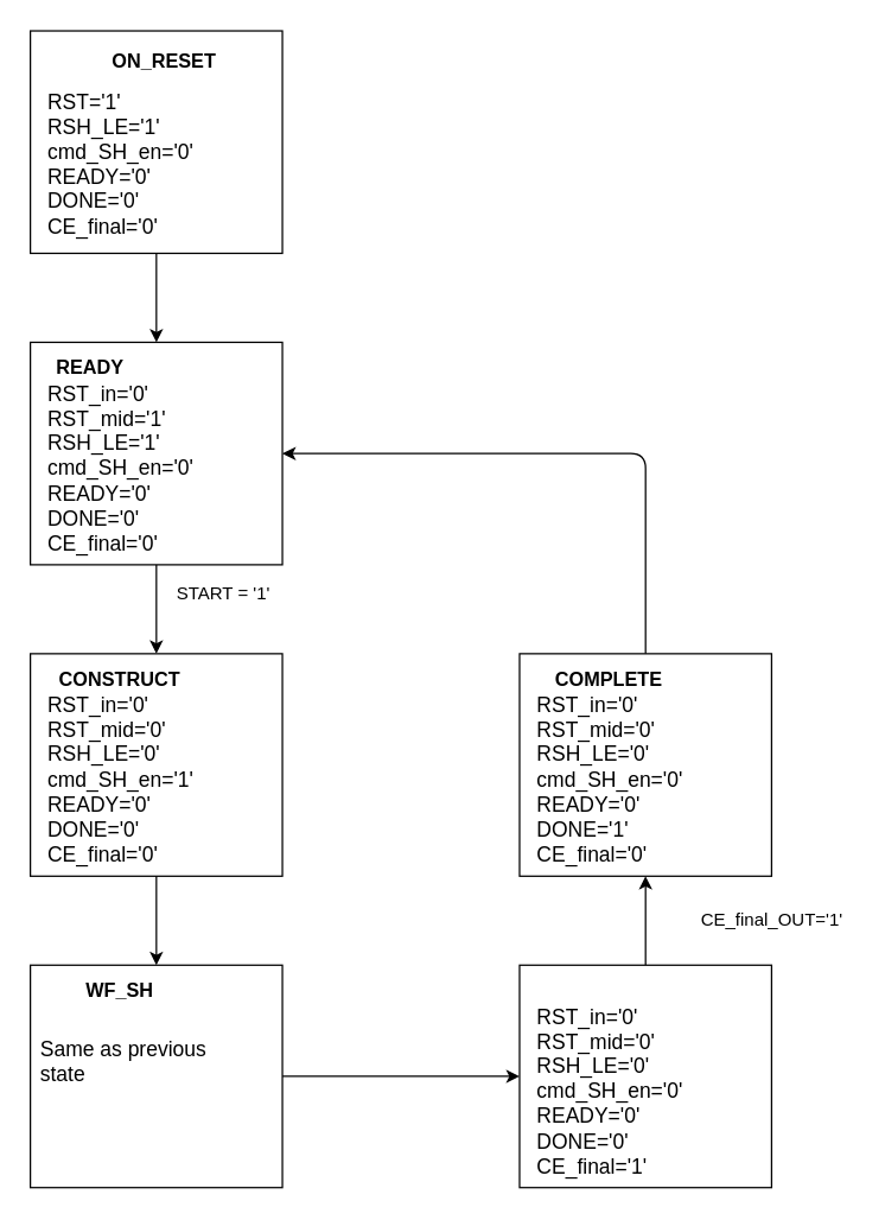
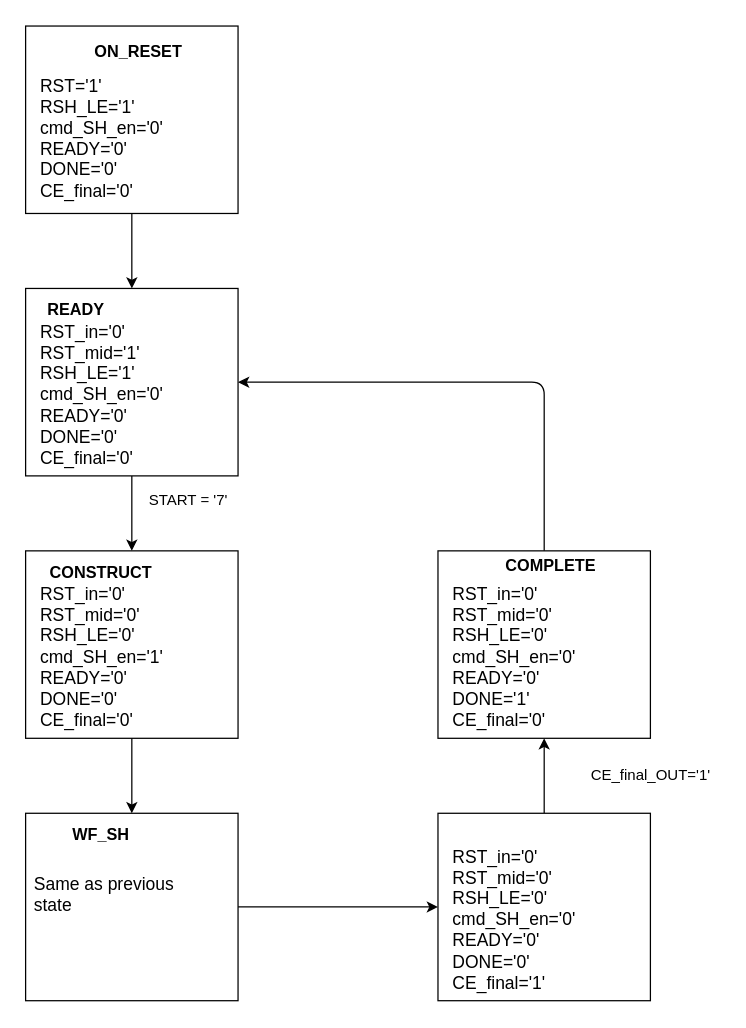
  <mxCell id="0" />
  <mxCell id="1" parent="0" />
  <mxCell id="2" value="" style="rounded=0;whiteSpace=wrap;html=1;" vertex="1" parent="1"><mxGeometry x="20" y="20" width="170" height="150" as="geometry" /></mxCell>
  <mxCell id="3" value="&lt;b&gt;&lt;font style=&quot;font-size: 13px&quot;&gt;ON_RESET&lt;/font&gt;&lt;/b&gt;" style="text;html=1;align=center;verticalAlign=middle;resizable=0;points=[];autosize=1;" vertex="1" parent="1"><mxGeometry x="65" y="30" width="90" height="20" as="geometry" /></mxCell>
  <mxCell id="4" value="&lt;font style=&quot;font-size: 14px&quot;&gt;RST='1'&lt;br&gt;RSH_LE='1'&lt;br&gt;cmd_SH_en='0'&lt;br&gt;READY='0'&lt;br&gt;DONE='0'&lt;br&gt;CE_final='0'&lt;/font&gt;" style="text;html=1;align=left;verticalAlign=middle;resizable=0;points=[];autosize=1;" vertex="1" parent="1"><mxGeometry x="30" y="60" width="110" height="100" as="geometry" /></mxCell>
  <mxCell id="5" value="" style="endArrow=classic;html=1;exitX=0.5;exitY=1;exitDx=0;exitDy=0;" edge="1" parent="1" source="2"><mxGeometry width="50" height="50" relative="1" as="geometry"><mxPoint x="280" y="170" as="sourcePoint" /><mxPoint x="105" y="230" as="targetPoint" /></mxGeometry></mxCell>
  <mxCell id="6" value="" style="rounded=0;whiteSpace=wrap;html=1;" vertex="1" parent="1"><mxGeometry x="20" y="230" width="170" height="150" as="geometry" /></mxCell>
  <mxCell id="7" value="&lt;span style=&quot;font-size: 13px&quot;&gt;&lt;b&gt;READY&lt;/b&gt;&lt;/span&gt;" style="text;html=1;align=center;verticalAlign=middle;resizable=0;points=[];autosize=1;" vertex="1" parent="1"><mxGeometry x="30" y="237" width="60" height="20" as="geometry" /></mxCell>
  <mxCell id="8" value="&lt;font style=&quot;font-size: 14px&quot;&gt;RST_in='0'&lt;br&gt;RST_mid='1'&lt;br&gt;RSH_LE='1'&lt;br&gt;cmd_SH_en='0'&lt;br&gt;READY='0'&lt;br&gt;DONE='0'&lt;br&gt;CE_final='0'&lt;/font&gt;" style="text;html=1;align=left;verticalAlign=middle;resizable=0;points=[];autosize=1;" vertex="1" parent="1"><mxGeometry x="30" y="260" width="110" height="110" as="geometry" /></mxCell>
- <mxCell id="9" value="START = '1'" style="text;html=1;align=center;verticalAlign=middle;resizable=0;points=[];autosize=1;" vertex="1" parent="1"><mxGeometry x="110" y="390" width="80" height="20" as="geometry" /></mxCell>
+ <mxCell id="9" value="START = '7'" style="text;html=1;align=center;verticalAlign=middle;resizable=0;points=[];autosize=1;" vertex="1" parent="1"><mxGeometry x="110" y="390" width="80" height="20" as="geometry" /></mxCell>
  <mxCell id="10" value="" style="endArrow=classic;html=1;exitX=0.5;exitY=1;exitDx=0;exitDy=0;" edge="1" parent="1"><mxGeometry width="50" height="50" relative="1" as="geometry"><mxPoint x="105" y="380" as="sourcePoint" /><mxPoint x="105" y="440" as="targetPoint" /></mxGeometry></mxCell>
  <mxCell id="11" value="" style="rounded=0;whiteSpace=wrap;html=1;" vertex="1" parent="1"><mxGeometry x="20" y="440" width="170" height="150" as="geometry" /></mxCell>
  <mxCell id="12" value="&lt;span style=&quot;font-size: 13px&quot;&gt;&lt;b&gt;CONSTRUCT&lt;/b&gt;&lt;/span&gt;" style="text;html=1;align=center;verticalAlign=middle;resizable=0;points=[];autosize=1;" vertex="1" parent="1"><mxGeometry x="30" y="447" width="100" height="20" as="geometry" /></mxCell>
  <mxCell id="13" value="&lt;font style=&quot;font-size: 14px&quot;&gt;RST_in='0'&lt;br&gt;RST_mid='0'&lt;br&gt;RSH_LE='0'&lt;br&gt;cmd_SH_en='1'&lt;br&gt;READY='0'&lt;br&gt;DONE='0'&lt;br&gt;CE_final='0'&lt;/font&gt;" style="text;html=1;align=left;verticalAlign=middle;resizable=0;points=[];autosize=1;" vertex="1" parent="1"><mxGeometry x="30" y="470" width="110" height="110" as="geometry" /></mxCell>
  <mxCell id="14" value="" style="endArrow=classic;html=1;exitX=0.5;exitY=1;exitDx=0;exitDy=0;" edge="1" parent="1"><mxGeometry width="50" height="50" relative="1" as="geometry"><mxPoint x="105" y="590" as="sourcePoint" /><mxPoint x="105" y="650" as="targetPoint" /></mxGeometry></mxCell>
  <mxCell id="15" style="edgeStyle=orthogonalEdgeStyle;rounded=0;orthogonalLoop=1;jettySize=auto;html=1;exitX=1;exitY=0.5;exitDx=0;exitDy=0;entryX=0;entryY=0.5;entryDx=0;entryDy=0;" edge="1" parent="1" source="16" target="20"><mxGeometry relative="1" as="geometry" /></mxCell>
  <mxCell id="16" value="" style="rounded=0;whiteSpace=wrap;html=1;" vertex="1" parent="1"><mxGeometry x="20" y="650" width="170" height="150" as="geometry" /></mxCell>
  <mxCell id="17" value="&lt;span style=&quot;font-size: 13px&quot;&gt;&lt;b&gt;WF_SH&lt;/b&gt;&lt;/span&gt;" style="text;html=1;align=center;verticalAlign=middle;resizable=0;points=[];autosize=1;" vertex="1" parent="1"><mxGeometry x="50" y="657" width="60" height="20" as="geometry" /></mxCell>
  <mxCell id="18" value="&lt;span style=&quot;font-size: 14px&quot;&gt;Same as previous&lt;br&gt;state&lt;/span&gt;" style="text;html=1;align=left;verticalAlign=middle;resizable=0;points=[];autosize=1;" vertex="1" parent="1"><mxGeometry x="25" y="695" width="130" height="40" as="geometry" /></mxCell>
  <mxCell id="19" style="edgeStyle=orthogonalEdgeStyle;rounded=0;orthogonalLoop=1;jettySize=auto;html=1;exitX=0.5;exitY=0;exitDx=0;exitDy=0;entryX=0.5;entryY=1;entryDx=0;entryDy=0;" edge="1" parent="1" source="20" target="22"><mxGeometry relative="1" as="geometry" /></mxCell>
  <mxCell id="20" value="" style="rounded=0;whiteSpace=wrap;html=1;" vertex="1" parent="1"><mxGeometry x="350" y="650" width="170" height="150" as="geometry" /></mxCell>
  <mxCell id="21" value="&lt;font style=&quot;font-size: 14px&quot;&gt;RST_in='0'&lt;br&gt;RST_mid='0'&lt;br&gt;RSH_LE='0'&lt;br&gt;cmd_SH_en='0'&lt;br&gt;READY='0'&lt;br&gt;DONE='0'&lt;br&gt;CE_final='1'&lt;/font&gt;" style="text;html=1;align=left;verticalAlign=middle;resizable=0;points=[];autosize=1;" vertex="1" parent="1"><mxGeometry x="360" y="680" width="110" height="110" as="geometry" /></mxCell>
  <mxCell id="22" value="" style="rounded=0;whiteSpace=wrap;html=1;" vertex="1" parent="1"><mxGeometry x="350" y="440" width="170" height="150" as="geometry" /></mxCell>
- <mxCell id="23" value="&lt;span style=&quot;font-size: 13px&quot;&gt;&lt;b&gt;COMPLETE&lt;/b&gt;&lt;/span&gt;" style="text;html=1;align=center;verticalAlign=middle;resizable=0;points=[];autosize=1;" vertex="1" parent="1"><mxGeometry x="365" y="447" width="90" height="20" as="geometry" /></mxCell>
+ <mxCell id="23" value="&lt;span style=&quot;font-size: 13px&quot;&gt;&lt;b&gt;COMPLETE&lt;/b&gt;&lt;/span&gt;" style="text;html=1;align=center;verticalAlign=middle;resizable=0;points=[];autosize=1;" vertex="1" parent="1"><mxGeometry x="395" y="442" width="90" height="20" as="geometry" /></mxCell>
  <mxCell id="24" value="&lt;font style=&quot;font-size: 14px&quot;&gt;RST_in='0'&lt;br&gt;RST_mid='0'&lt;br&gt;RSH_LE='0'&lt;br&gt;cmd_SH_en='0'&lt;br&gt;READY='0'&lt;br&gt;DONE='1'&lt;br&gt;CE_final='0'&lt;/font&gt;" style="text;html=1;align=left;verticalAlign=middle;resizable=0;points=[];autosize=1;" vertex="1" parent="1"><mxGeometry x="360" y="470" width="110" height="110" as="geometry" /></mxCell>
  <mxCell id="25" value="CE_final_OUT='1'" style="text;html=1;align=center;verticalAlign=middle;resizable=0;points=[];autosize=1;" vertex="1" parent="1"><mxGeometry x="465" y="610" width="110" height="20" as="geometry" /></mxCell>
  <mxCell id="26" value="" style="endArrow=classic;html=1;entryX=1;entryY=0.5;entryDx=0;entryDy=0;exitX=0.5;exitY=0;exitDx=0;exitDy=0;" edge="1" parent="1" source="22" target="6"><mxGeometry width="50" height="50" relative="1" as="geometry"><mxPoint x="290" y="480" as="sourcePoint" /><mxPoint x="340" y="430" as="targetPoint" /><Array as="points"><mxPoint x="435" y="305" /></Array></mxGeometry></mxCell>
